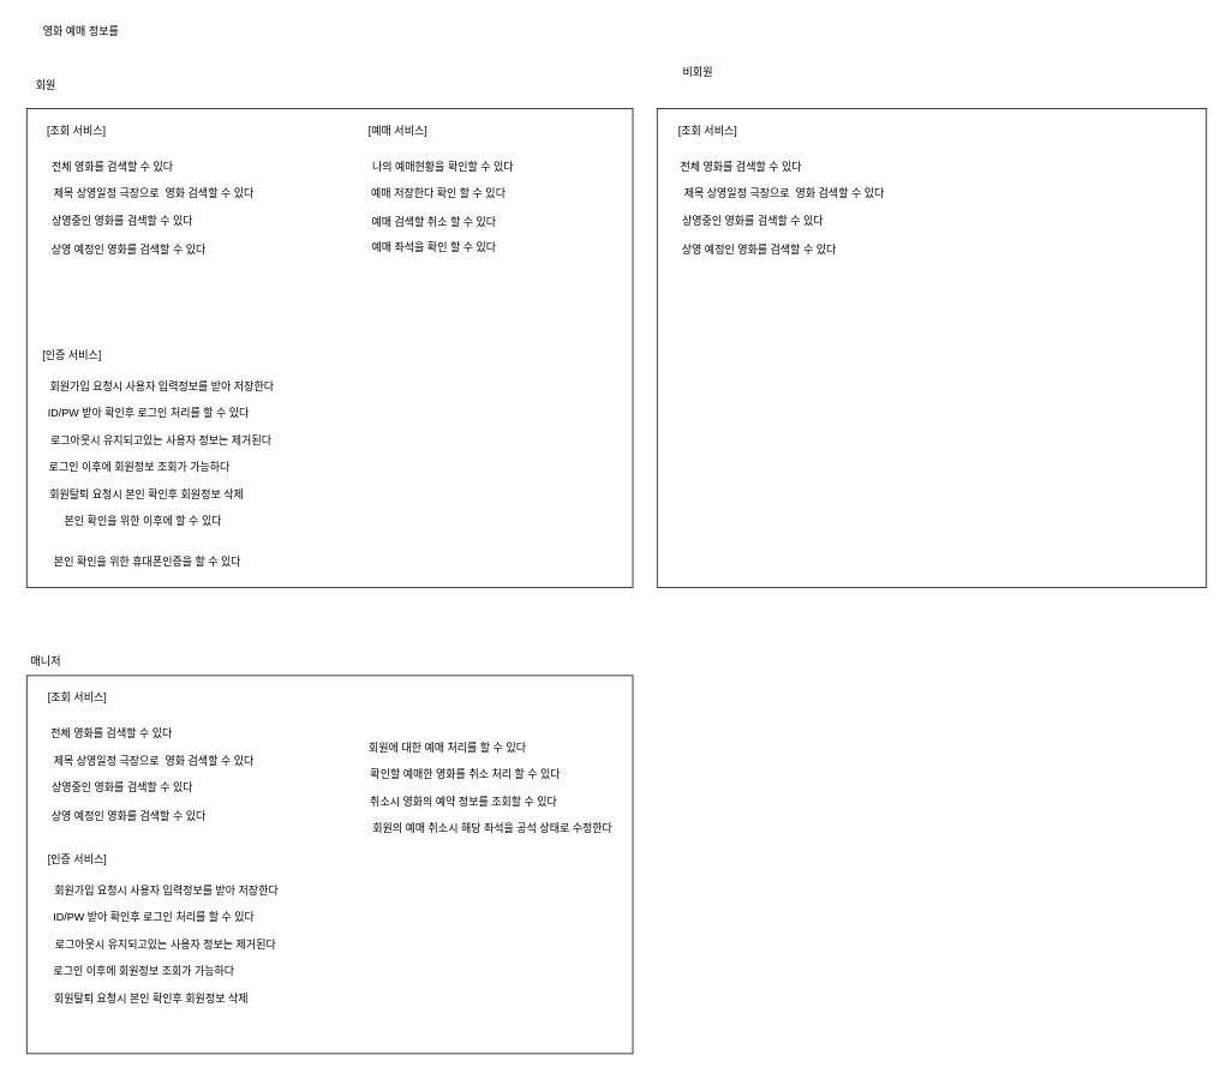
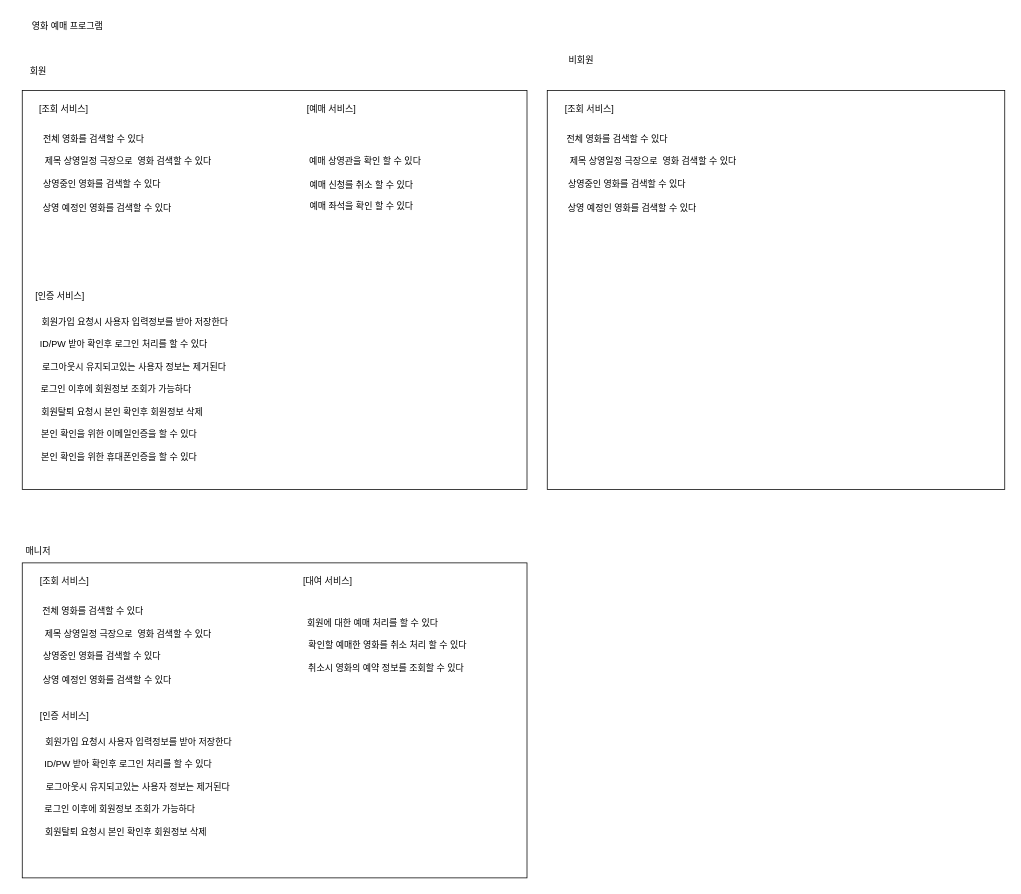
  <mxCell id="0" />
  <mxCell id="1" parent="0" />
  <mxCell id="2" value="" style="rounded=0;whiteSpace=wrap;html=1;" parent="1" vertex="1"><mxGeometry x="29" y="750" width="673" height="420" as="geometry" /></mxCell>
  <mxCell id="3" value="" style="rounded=0;whiteSpace=wrap;html=1;" parent="1" vertex="1"><mxGeometry x="729" y="120" width="610" height="532" as="geometry" /></mxCell>
  <mxCell id="4" value="" style="rounded=0;whiteSpace=wrap;html=1;" parent="1" vertex="1"><mxGeometry x="29" y="120" width="673" height="532" as="geometry" /></mxCell>
- <mxCell id="5" value="영화 예매 정보를" style="text;html=1;align=center;verticalAlign=middle;resizable=0;points=[];autosize=1;strokeColor=none;fillColor=none;" parent="1" vertex="1"><mxGeometry x="24" y="20" width="130" height="30" as="geometry" /></mxCell>
+ <mxCell id="5" value="영화 예매 프로그램" style="text;html=1;align=center;verticalAlign=middle;resizable=0;points=[];autosize=1;strokeColor=none;fillColor=none;" parent="1" vertex="1"><mxGeometry x="24" y="20" width="130" height="30" as="geometry" /></mxCell>
  <mxCell id="6" value="회원" style="text;html=1;align=center;verticalAlign=middle;resizable=0;points=[];autosize=1;strokeColor=none;fillColor=none;" parent="1" vertex="1"><mxGeometry x="25" y="80" width="50" height="30" as="geometry" /></mxCell>
  <mxCell id="7" value="비회원" style="text;html=1;align=center;verticalAlign=middle;resizable=0;points=[];autosize=1;strokeColor=none;fillColor=none;" parent="1" vertex="1"><mxGeometry x="744" y="65" width="60" height="30" as="geometry" /></mxCell>
  <mxCell id="8" value="매니저" style="text;html=1;align=center;verticalAlign=middle;resizable=0;points=[];autosize=1;strokeColor=none;fillColor=none;" parent="1" vertex="1"><mxGeometry x="20" y="720" width="60" height="30" as="geometry" /></mxCell>
  <mxCell id="9" value="전체 영화를 검색할 수 있다" style="text;html=1;align=center;verticalAlign=middle;resizable=0;points=[];autosize=1;strokeColor=none;fillColor=none;" parent="1" vertex="1"><mxGeometry x="39" y="170" width="170" height="30" as="geometry" /></mxCell>
- <mxCell id="10" value="예매 저장한다 확인 할 수 있다" style="text;html=1;align=center;verticalAlign=middle;resizable=0;points=[];autosize=1;strokeColor=none;fillColor=none;" parent="1" vertex="1"><mxGeometry x="395.5" y="200" width="180" height="30" as="geometry" /></mxCell>
+ <mxCell id="10" value="예매 상영관을 확인 할 수 있다" style="text;html=1;align=center;verticalAlign=middle;resizable=0;points=[];autosize=1;strokeColor=none;fillColor=none;" parent="1" vertex="1"><mxGeometry x="395.5" y="200" width="180" height="30" as="geometry" /></mxCell>
  <mxCell id="11" value="[조회 서비스]" style="text;html=1;align=center;verticalAlign=middle;resizable=0;points=[];autosize=1;strokeColor=none;fillColor=none;" parent="1" vertex="1"><mxGeometry x="39" y="130" width="90" height="30" as="geometry" /></mxCell>
  <mxCell id="12" value="[조회 서비스]" style="text;html=1;align=center;verticalAlign=middle;resizable=0;points=[];autosize=1;strokeColor=none;fillColor=none;" parent="1" vertex="1"><mxGeometry x="740" y="130" width="90" height="30" as="geometry" /></mxCell>
  <mxCell id="13" value="[인증 서비스]" style="text;html=1;align=center;verticalAlign=middle;resizable=0;points=[];autosize=1;strokeColor=none;fillColor=none;" parent="1" vertex="1"><mxGeometry x="34" y="380" width="90" height="30" as="geometry" /></mxCell>
  <mxCell id="14" value="회원가입 요청시 사용자 입력정보를 받아 저장한다" style="text;html=1;align=center;verticalAlign=middle;resizable=0;points=[];autosize=1;strokeColor=none;fillColor=none;" parent="1" vertex="1"><mxGeometry x="34" y="414" width="290" height="30" as="geometry" /></mxCell>
  <mxCell id="15" value="ID/PW 받아 확인후 로그인 처리를 할 수 있다" style="text;html=1;align=center;verticalAlign=middle;resizable=0;points=[];autosize=1;strokeColor=none;fillColor=none;" parent="1" vertex="1"><mxGeometry x="34" y="444" width="260" height="30" as="geometry" /></mxCell>
  <mxCell id="16" value="로그아웃시 유지되고있는 사용자 정보는 제거된다" style="text;html=1;align=center;verticalAlign=middle;resizable=0;points=[];autosize=1;strokeColor=none;fillColor=none;" parent="1" vertex="1"><mxGeometry x="33" y="474" width="290" height="30" as="geometry" /></mxCell>
  <mxCell id="17" value="로그인 이후에 회원정보 조회가 가능하다" style="text;html=1;align=center;verticalAlign=middle;resizable=0;points=[];autosize=1;strokeColor=none;fillColor=none;" parent="1" vertex="1"><mxGeometry x="34" y="504" width="240" height="30" as="geometry" /></mxCell>
  <mxCell id="18" value="회원탈퇴 요청시 본인 확인후 회원정보 삭제" style="text;html=1;align=center;verticalAlign=middle;resizable=0;points=[];autosize=1;strokeColor=none;fillColor=none;" parent="1" vertex="1"><mxGeometry x="32" y="534" width="260" height="30" as="geometry" /></mxCell>
  <mxCell id="19" value="[인증 서비스]" style="text;html=1;align=center;verticalAlign=middle;resizable=0;points=[];autosize=1;strokeColor=none;fillColor=none;" parent="1" vertex="1"><mxGeometry x="40" y="940" width="90" height="30" as="geometry" /></mxCell>
  <mxCell id="20" value="회원가입 요청시 사용자 입력정보를 받아 저장한다" style="text;html=1;align=center;verticalAlign=middle;resizable=0;points=[];autosize=1;strokeColor=none;fillColor=none;" parent="1" vertex="1"><mxGeometry x="39" y="974" width="290" height="30" as="geometry" /></mxCell>
  <mxCell id="21" value="ID/PW 받아 확인후 로그인 처리를 할 수 있다" style="text;html=1;align=center;verticalAlign=middle;resizable=0;points=[];autosize=1;strokeColor=none;fillColor=none;" parent="1" vertex="1"><mxGeometry x="40" y="1004" width="260" height="30" as="geometry" /></mxCell>
  <mxCell id="22" value="로그아웃시 유지되고있는 사용자 정보는 제거된다" style="text;html=1;align=center;verticalAlign=middle;resizable=0;points=[];autosize=1;strokeColor=none;fillColor=none;" parent="1" vertex="1"><mxGeometry x="38" y="1034" width="290" height="30" as="geometry" /></mxCell>
  <mxCell id="23" value="로그인 이후에 회원정보 조회가 가능하다" style="text;html=1;align=center;verticalAlign=middle;resizable=0;points=[];autosize=1;strokeColor=none;fillColor=none;" parent="1" vertex="1"><mxGeometry x="39" y="1064" width="240" height="30" as="geometry" /></mxCell>
  <mxCell id="24" value="회원탈퇴 요청시 본인 확인후 회원정보 삭제" style="text;html=1;align=center;verticalAlign=middle;resizable=0;points=[];autosize=1;strokeColor=none;fillColor=none;" parent="1" vertex="1"><mxGeometry x="37" y="1094" width="260" height="30" as="geometry" /></mxCell>
  <mxCell id="25" value="[예매 서비스]" style="text;html=1;align=center;verticalAlign=middle;resizable=0;points=[];autosize=1;strokeColor=none;fillColor=none;" parent="1" vertex="1"><mxGeometry x="395.5" y="130" width="90" height="30" as="geometry" /></mxCell>
- <mxCell id="27" value="예매 검색할 취소 할 수 있다" style="text;html=1;align=center;verticalAlign=middle;resizable=0;points=[];autosize=1;strokeColor=none;fillColor=none;" parent="1" vertex="1"><mxGeometry x="395.5" y="232" width="170" height="30" as="geometry" /></mxCell>
+ <mxCell id="26" value="[대여 서비스]" style="text;html=1;align=center;verticalAlign=middle;resizable=0;points=[];autosize=1;strokeColor=none;fillColor=none;" parent="1" vertex="1"><mxGeometry x="391" y="760" width="90" height="30" as="geometry" /></mxCell>
+ <mxCell id="27" value="예매 신청를 취소 할 수 있다" style="text;html=1;align=center;verticalAlign=middle;resizable=0;points=[];autosize=1;strokeColor=none;fillColor=none;" parent="1" vertex="1"><mxGeometry x="395.5" y="232" width="170" height="30" as="geometry" /></mxCell>
  <mxCell id="28" value="회원에 대한 예매 처리를 할 수 있다" style="text;html=1;align=center;verticalAlign=middle;resizable=0;points=[];autosize=1;strokeColor=none;fillColor=none;" parent="1" vertex="1"><mxGeometry x="391" y="815" width="210" height="30" as="geometry" /></mxCell>
- <mxCell id="29" value="나의 예매현황을 확인할 수 있다" style="text;html=1;align=center;verticalAlign=middle;resizable=0;points=[];autosize=1;strokeColor=none;fillColor=none;" parent="1" vertex="1"><mxGeometry x="395.5" y="170" width="190" height="30" as="geometry" /></mxCell>
  <mxCell id="30" value="예매 좌석을 확인 할 수 있다" style="text;html=1;align=center;verticalAlign=middle;resizable=0;points=[];autosize=1;strokeColor=none;fillColor=none;" parent="1" vertex="1"><mxGeometry x="395.5" y="260" width="170" height="30" as="geometry" /></mxCell>
  <mxCell id="31" value="확인할 예매한 영화를 취소 처리 할 수 있다" style="text;html=1;align=center;verticalAlign=middle;resizable=0;points=[];autosize=1;strokeColor=none;fillColor=none;" parent="1" vertex="1"><mxGeometry x="391" y="845" width="250" height="30" as="geometry" /></mxCell>
  <mxCell id="32" value="취소시 영화의 예약 정보를 조회할 수 있다" style="text;html=1;align=center;verticalAlign=middle;resizable=0;points=[];autosize=1;strokeColor=none;fillColor=none;" parent="1" vertex="1"><mxGeometry x="389" y="875" width="250" height="30" as="geometry" /></mxCell>
  <mxCell id="33" value="상영중인 영화를 검색할 수 있다" style="text;html=1;align=center;verticalAlign=middle;resizable=0;points=[];autosize=1;strokeColor=none;fillColor=none;" parent="1" vertex="1"><mxGeometry x="40" y="230" width="190" height="30" as="geometry" /></mxCell>
  <mxCell id="34" value="제목 상영일정 극장으로&amp;nbsp; 영화 검색할 수 있다" style="text;html=1;align=center;verticalAlign=middle;resizable=0;points=[];autosize=1;strokeColor=none;fillColor=none;" parent="1" vertex="1"><mxGeometry x="40" y="200" width="260" height="30" as="geometry" /></mxCell>
  <mxCell id="35" value="전체 영화를 검색할 수 있다" style="text;html=1;align=center;verticalAlign=middle;resizable=0;points=[];autosize=1;strokeColor=none;fillColor=none;" parent="1" vertex="1"><mxGeometry x="737" y="170" width="170" height="30" as="geometry" /></mxCell>
  <mxCell id="36" value="상영 예정인 영화를 검색할 수 있다" style="text;html=1;align=center;verticalAlign=middle;resizable=0;points=[];autosize=1;strokeColor=none;fillColor=none;" parent="1" vertex="1"><mxGeometry x="37" y="262" width="210" height="30" as="geometry" /></mxCell>
- <mxCell id="37" value="본인 확인을 위한 이후에 할 수 있다" style="text;html=1;align=center;verticalAlign=middle;resizable=0;points=[];autosize=1;strokeColor=none;fillColor=none;" parent="1" vertex="1"><mxGeometry x="33" y="564" width="250" height="30" as="geometry" /></mxCell>
- <mxCell id="38" value="본인 확인을 위한 휴대폰인증을 할 수 있다" style="text;html=1;align=center;verticalAlign=middle;resizable=0;points=[];autosize=1;strokeColor=none;fillColor=none;" parent="1" vertex="1"><mxGeometry x="38" y="609" width="250" height="30" as="geometry" /></mxCell>
- <mxCell id="39" value="회원의 예매 취소시 해당 좌석을 공석 상태로 수정한다" style="text;html=1;align=center;verticalAlign=middle;resizable=0;points=[];autosize=1;strokeColor=none;fillColor=none;" parent="1" vertex="1"><mxGeometry x="391" y="905" width="310" height="30" as="geometry" /></mxCell>
+ <mxCell id="37" value="본인 확인을 위한 이메일인증을 할 수 있다" style="text;html=1;align=center;verticalAlign=middle;resizable=0;points=[];autosize=1;strokeColor=none;fillColor=none;" parent="1" vertex="1"><mxGeometry x="33" y="564" width="250" height="30" as="geometry" /></mxCell>
+ <mxCell id="38" value="본인 확인을 위한 휴대폰인증을 할 수 있다" style="text;html=1;align=center;verticalAlign=middle;resizable=0;points=[];autosize=1;strokeColor=none;fillColor=none;" parent="1" vertex="1"><mxGeometry x="33" y="594" width="250" height="30" as="geometry" /></mxCell>
  <mxCell id="40" value="제목 상영일정 극장으로&amp;nbsp; 영화 검색할 수 있다" style="text;html=1;align=center;verticalAlign=middle;resizable=0;points=[];autosize=1;strokeColor=none;fillColor=none;" parent="1" vertex="1"><mxGeometry x="740" y="200" width="260" height="30" as="geometry" /></mxCell>
  <mxCell id="41" value="상영중인 영화를 검색할 수 있다" style="text;html=1;align=center;verticalAlign=middle;resizable=0;points=[];autosize=1;strokeColor=none;fillColor=none;" parent="1" vertex="1"><mxGeometry x="740" y="230" width="190" height="30" as="geometry" /></mxCell>
  <mxCell id="42" value="상영 예정인 영화를 검색할 수 있다" style="text;html=1;align=center;verticalAlign=middle;resizable=0;points=[];autosize=1;strokeColor=none;fillColor=none;" parent="1" vertex="1"><mxGeometry x="737" y="262" width="210" height="30" as="geometry" /></mxCell>
  <mxCell id="43" value="상영 예정인 영화를 검색할 수 있다" style="text;html=1;align=center;verticalAlign=middle;resizable=0;points=[];autosize=1;strokeColor=none;fillColor=none;" parent="1" vertex="1"><mxGeometry x="37" y="892" width="210" height="30" as="geometry" /></mxCell>
  <mxCell id="44" value="상영중인 영화를 검색할 수 있다" style="text;html=1;align=center;verticalAlign=middle;resizable=0;points=[];autosize=1;strokeColor=none;fillColor=none;" parent="1" vertex="1"><mxGeometry x="40" y="860" width="190" height="30" as="geometry" /></mxCell>
  <mxCell id="45" value="제목 상영일정 극장으로&amp;nbsp; 영화 검색할 수 있다" style="text;html=1;align=center;verticalAlign=middle;resizable=0;points=[];autosize=1;strokeColor=none;fillColor=none;" parent="1" vertex="1"><mxGeometry x="40" y="830" width="260" height="30" as="geometry" /></mxCell>
  <mxCell id="46" value="전체 영화를 검색할 수 있다" style="text;html=1;align=center;verticalAlign=middle;resizable=0;points=[];autosize=1;strokeColor=none;fillColor=none;" parent="1" vertex="1"><mxGeometry x="38" y="800" width="170" height="30" as="geometry" /></mxCell>
  <mxCell id="47" value="[조회 서비스]" style="text;html=1;align=center;verticalAlign=middle;resizable=0;points=[];autosize=1;strokeColor=none;fillColor=none;" parent="1" vertex="1"><mxGeometry x="40" y="760" width="90" height="30" as="geometry" /></mxCell>
